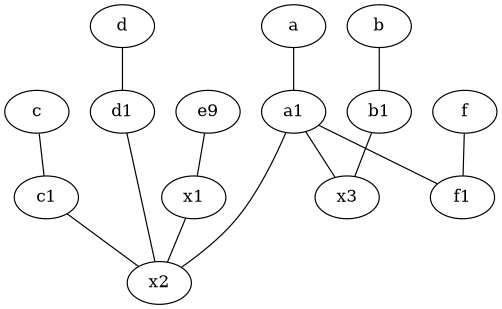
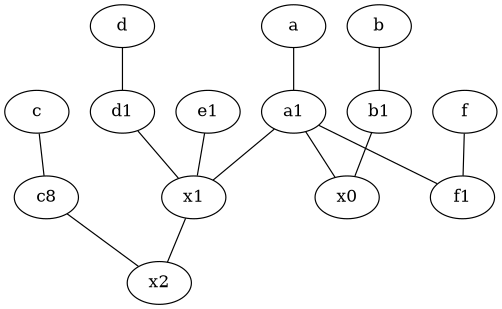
  graph {
    node [labelfontsize=50]
    a1
    x1
-   x0 [label=x3]
+   x0
    f1
    x2
-   c1
+   c1 [label=c8]
    b1
-   e1 [label=e9]
+   e1
    d1
    d
    c
    a
    f
    b
-   a1 -- x2
+   a1 -- x1
    a1 -- x0
    a1 -- f1
    x1 -- x2
    c1 -- x2
    b1 -- x0
    e1 -- x1
-   d1 -- x2
+   d1 -- x1
    d -- d1
    c -- c1
    a -- a1
    f -- f1
    b -- b1
  }
